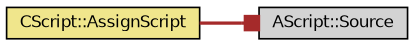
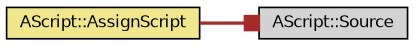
  digraph {
    rankdir=LR
    node [color=black fontname=Helvetica fontsize=10 shape=record style=filled]
-   n1 [fillcolor=khaki fontcolor=black height=0.2 label="CScript::AssignScript" width=0.4]
+   n1 [fillcolor=khaki fontcolor=black height=0.2 label="AScript::AssignScript" width=0.4]
    n2 [fillcolor=lightgrey height=0.2 label="AScript::Source" width=0.4]
    n1 -> n2 [color=brown fontname=Helvetica fontsize=10 labelfontname=Helvetica labelfontsize=10 style=bold arrowhead=box]
  }
